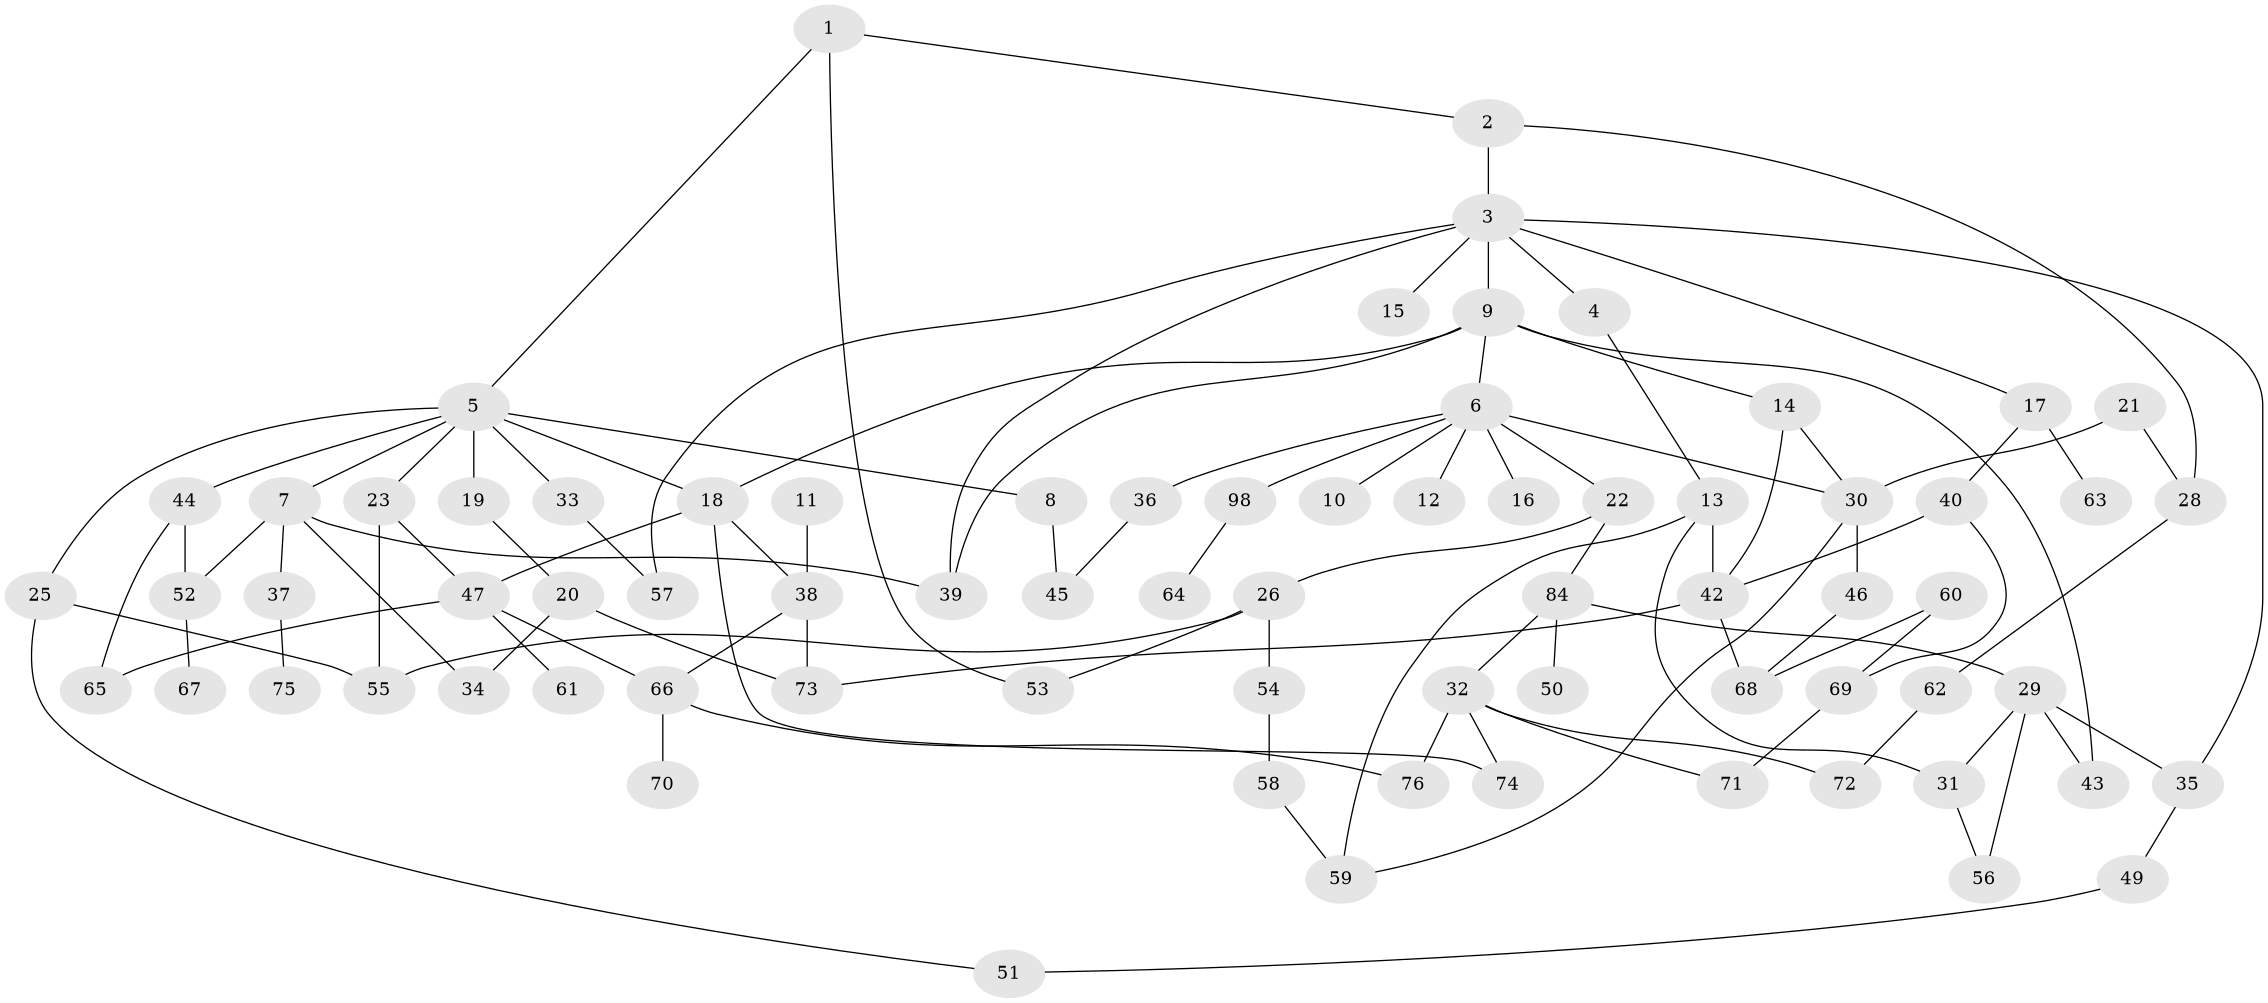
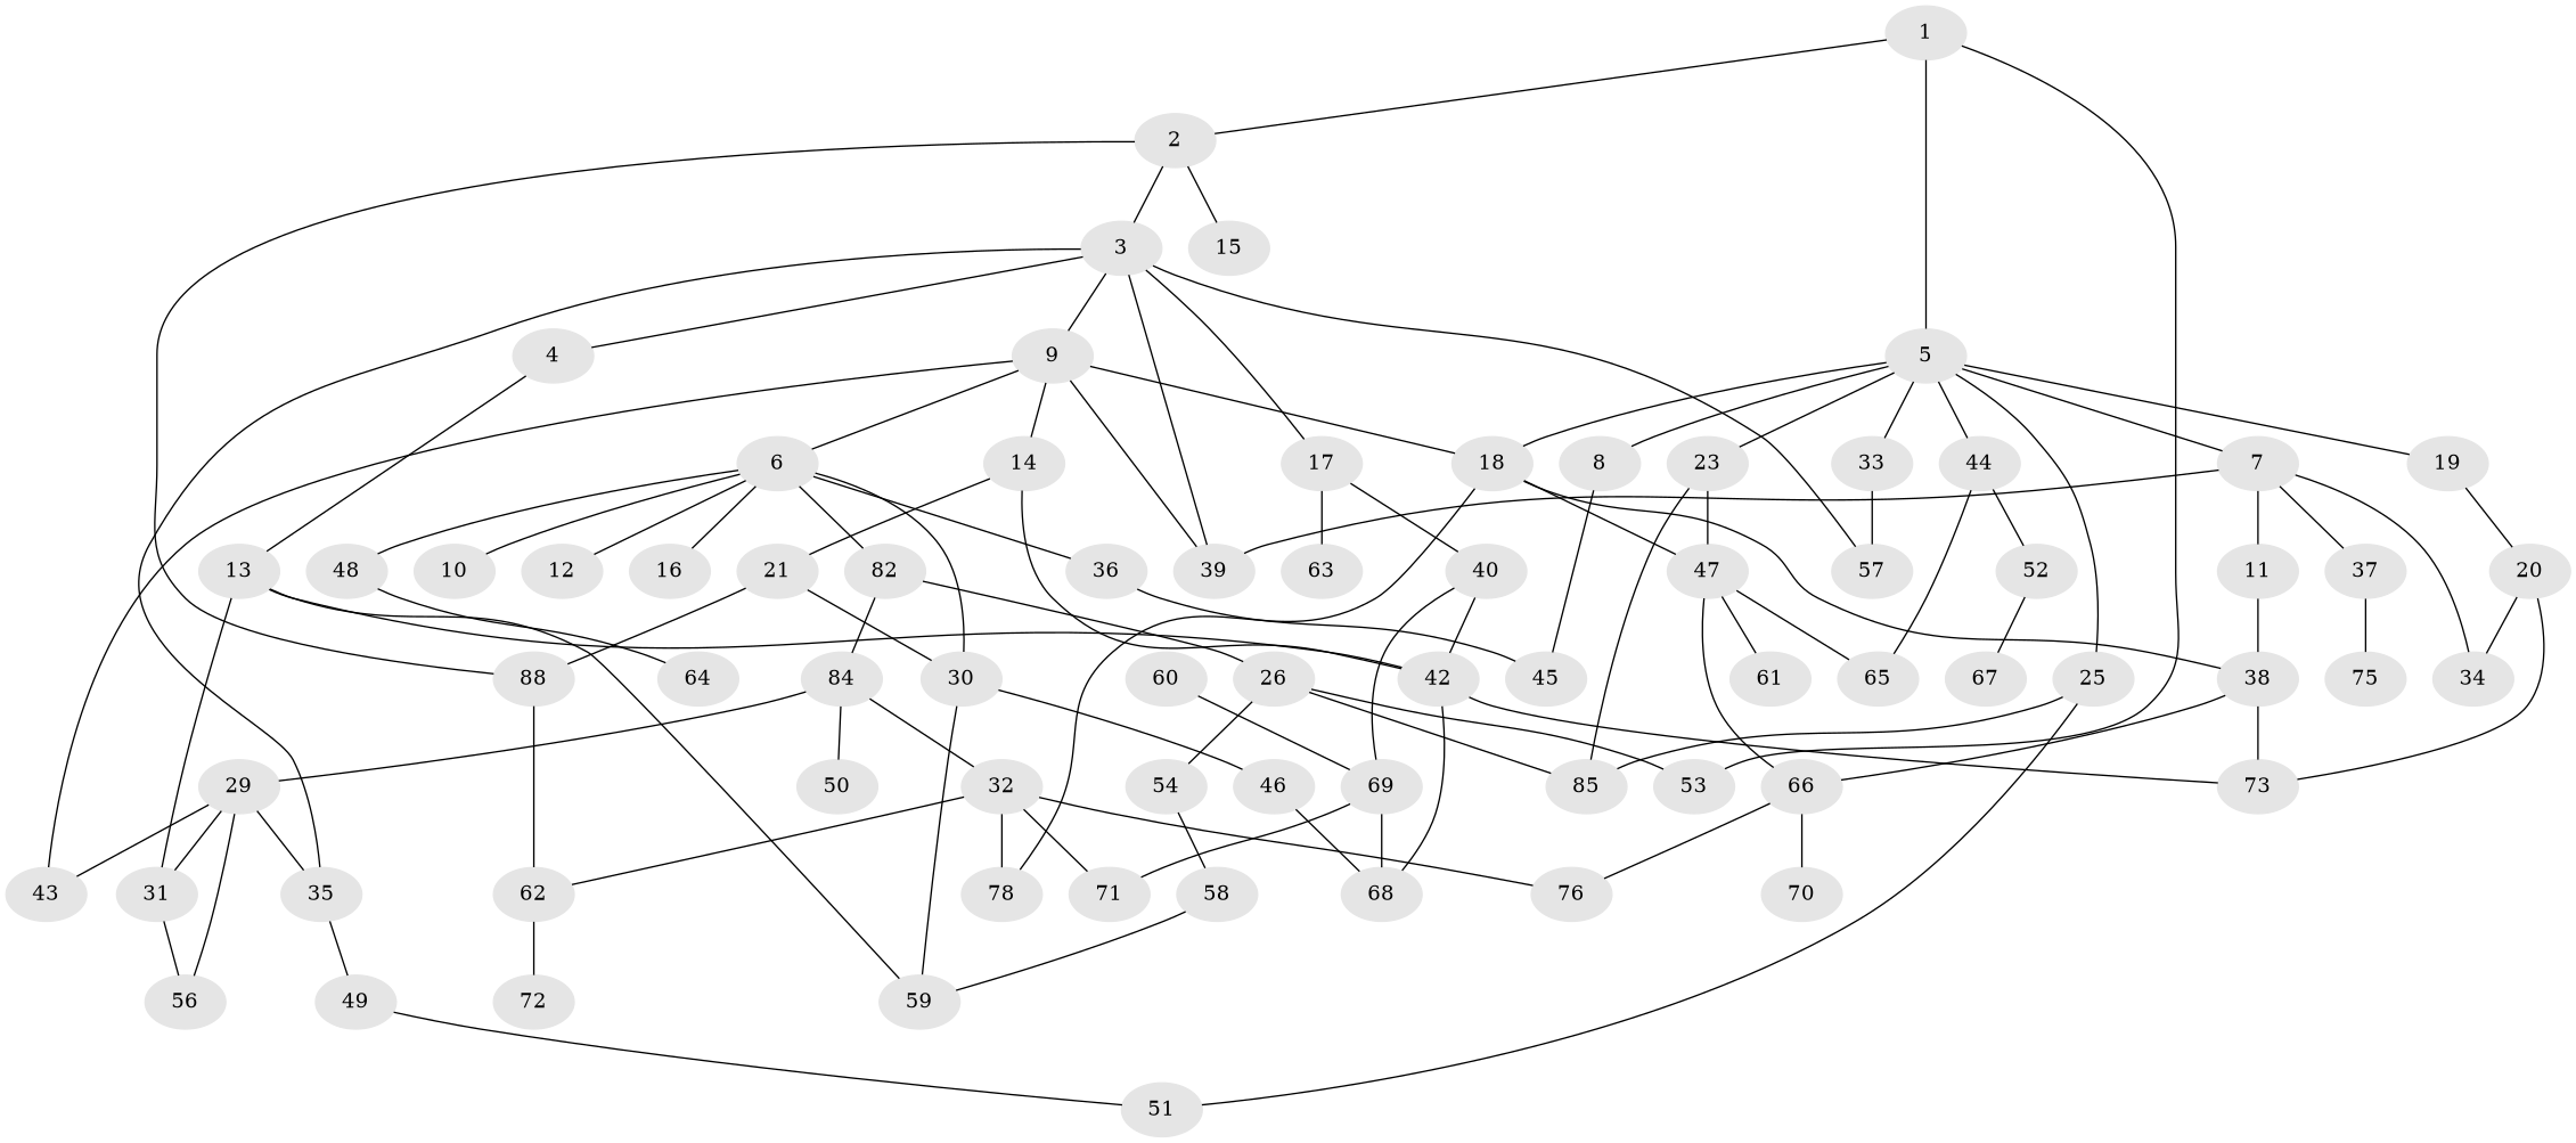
  graph {
    node [color=gray90 style=filled]
    1
    2
    5
    53
    3
    15
-   28
+   28 [label=88]
    7
    8
    18
    19
    23
    25
    33
    44
    4
    9
    17
    35
    39
    57
    6
    10
    12
    16
-   22
+   22 [label=82]
    30
    36
-   48 [label=98]
+   48
    62
    13
    14
    43
    40
    63
    49
    31
    42
    59
    11
    34
    37
    45
    38
    47
-   74
+   74 [label=78]
    20
-   55
+   55 [label=85]
    51
    52
    65
    n52 [label=84]
    26
    46
    64
    75
    21
    73
    66
    56
    68
    69
    61
    29
    32
    50
    54
    71
    76
    58
    60
    72
    70
    67
    1 -- 2
    1 -- 5
    1 -- 53
    2 -- 3
-   3 -- 15
+   2 -- 15
    2 -- 28
    5 -- 7
    5 -- 8
    5 -- 18
    5 -- 19
    5 -- 23
    5 -- 25
    5 -- 33
    5 -- 44
    3 -- 4
    3 -- 9
    3 -- 17
    3 -- 35
    3 -- 39
    3 -- 57
    28 -- 62
    7 -- 39
-   7 -- 52
+   7 -- 11
    7 -- 34
    7 -- 37
    8 -- 45
    18 -- 38
    18 -- 47
    18 -- 74
    19 -- 20
    23 -- 47
    23 -- 55
    25 -- 55
    25 -- 51
    33 -- 57
    44 -- 52
    44 -- 65
    4 -- 13
    9 -- 18
    9 -- 39
    9 -- 6
    9 -- 14
    9 -- 43
    17 -- 40
    17 -- 63
    35 -- 49
    6 -- 10
    6 -- 12
    6 -- 16
    6 -- 22
    6 -- 30
    6 -- 36
    6 -- 48
    22 -- n52
    22 -- 26
    30 -- 59
    30 -- 46
    36 -- 45
    48 -- 64
    62 -- 72
    13 -- 31
    13 -- 42
    13 -- 59
    14 -- 42
-   14 -- 30
+   14 -- 21
    40 -- 42
    40 -- 69
    49 -- 51
    31 -- 56
    42 -- 73
    42 -- 68
    11 -- 38
    37 -- 75
    38 -- 73
    38 -- 66
    47 -- 65
    47 -- 66
    47 -- 61
    20 -- 34
    20 -- 73
    52 -- 67
    n52 -- 29
    n52 -- 32
    n52 -- 50
    26 -- 53
    26 -- 55
    26 -- 54
    46 -- 68
    21 -- 28
    21 -- 30
    66 -- 76
    66 -- 70
    69 -- 71
    29 -- 35
    29 -- 43
    29 -- 31
    29 -- 56
-   32 -- 72
+   32 -- 62
    32 -- 74
    32 -- 71
    32 -- 76
    54 -- 58
    58 -- 59
-   60 -- 68
+   69 -- 68
    60 -- 69
  }
